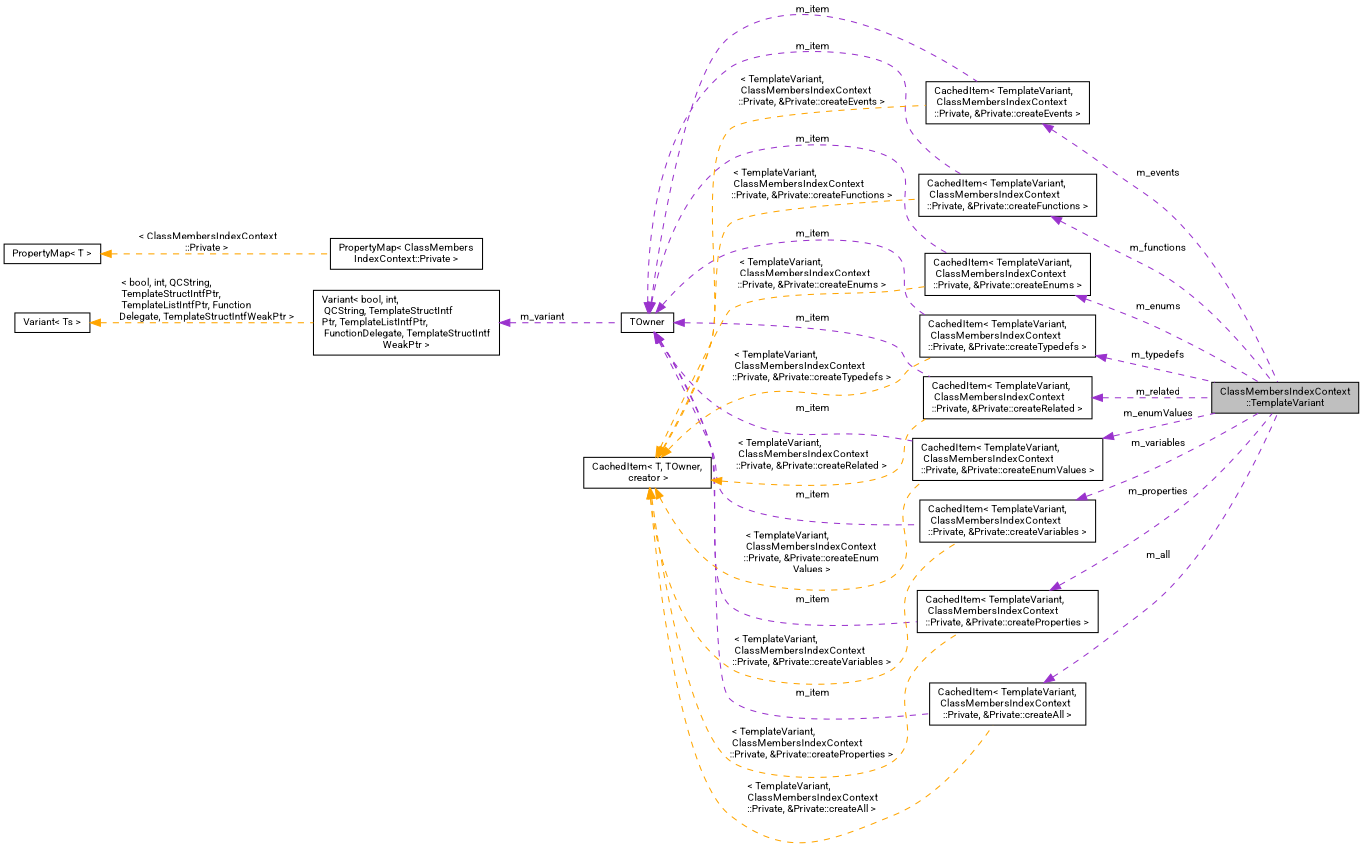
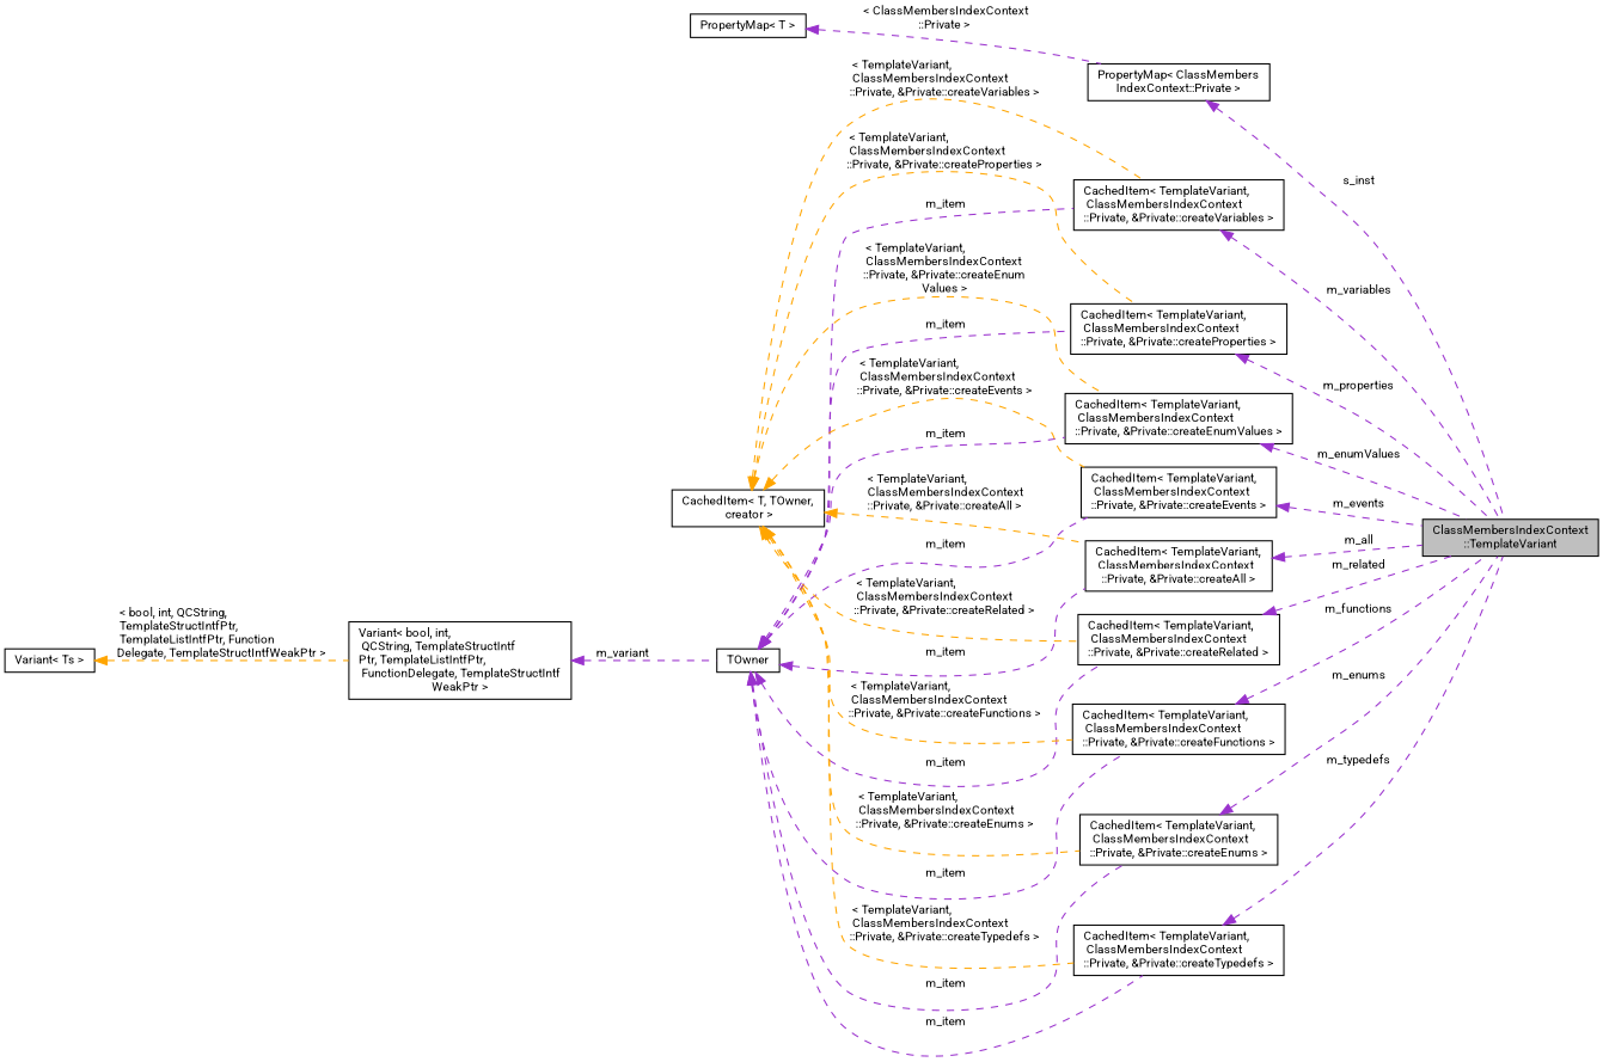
  digraph {
    fontname=Roboto
    rankdir=LR
    node [color=black fillcolor=white fontname=Roboto fontsize=10 shape=record style=filled]
    edge [color=darkorchid3 dir=back fontname=Roboto fontsize=10 labelfontname=Helvetica labelfontsize=10 style=dashed]
    n1 [fillcolor=grey75 fontcolor=black height=0.2 label="ClassMembersIndexContext\l::TemplateVariant" width=0.4]
    n2 [height=0.2 label="PropertyMap\< ClassMembers\lIndexContext::Private \>" width=0.4]
    n3 [height=0.2 label="PropertyMap\< T \>" width=0.4]
    n4 [height=0.2 label="CachedItem\< TemplateVariant,\l ClassMembersIndexContext\l::Private, &Private::createEvents \>" width=0.4]
    n5 [height=0.2 label=TOwner width=0.4]
    n6 [height=0.2 label="CachedItem\< TemplateVariant,\l ClassMembersIndexContext\l::Private, &Private::createFunctions \>" width=0.4]
    n7 [height=0.2 label="CachedItem\< TemplateVariant,\l ClassMembersIndexContext\l::Private, &Private::createTypedefs \>" width=0.4]
    n8 [height=0.2 label="CachedItem\< TemplateVariant,\l ClassMembersIndexContext\l::Private, &Private::createVariables \>" width=0.4]
    n9 [height=0.2 label="CachedItem\< TemplateVariant,\l ClassMembersIndexContext\l::Private, &Private::createRelated \>" width=0.4]
    n10 [height=0.2 label="CachedItem\< TemplateVariant,\l ClassMembersIndexContext\l::Private, &Private::createEnums \>" width=0.4]
    n11 [height=0.2 label="CachedItem\< TemplateVariant,\l ClassMembersIndexContext\l::Private, &Private::createAll \>" width=0.4]
    n12 [height=0.2 label="CachedItem\< TemplateVariant,\l ClassMembersIndexContext\l::Private, &Private::createProperties \>" width=0.4]
    n13 [height=0.2 label="CachedItem\< TemplateVariant,\l ClassMembersIndexContext\l::Private, &Private::createEnumValues \>" width=0.4]
    n14 [height=0.2 label="Variant\< bool, int,\l QCString, TemplateStructIntf\lPtr, TemplateListIntfPtr,\l FunctionDelegate, TemplateStructIntf\lWeakPtr \>" width=0.4]
    n15 [height=0.2 label="Variant\< Ts \>" width=0.4]
    n16 [height=0.2 label="CachedItem\< T, TOwner,\l creator \>" width=0.4]
-   n3 -> n2 [color=orange label=" \< ClassMembersIndexContext\l::Private \>"]
+   n2 -> n1 [label=" s_inst"]
+   n3 -> n2 [label=" \< ClassMembersIndexContext\l::Private \>"]
    n4 -> n1 [label=" m_events"]
    n5 -> n4 [label=" m_item"]
    n5 -> n6 [label=" m_item"]
    n5 -> n7 [label=" m_item"]
    n5 -> n8 [label=" m_item"]
    n5 -> n9 [label=" m_item"]
    n5 -> n10 [label=" m_item"]
    n5 -> n11 [label=" m_item"]
    n5 -> n12 [label=" m_item"]
    n5 -> n13 [label=" m_item"]
    n6 -> n1 [label=" m_functions"]
    n7 -> n1 [label=" m_typedefs"]
    n8 -> n1 [label=" m_variables"]
    n9 -> n1 [label=" m_related"]
    n10 -> n1 [label=" m_enums"]
    n11 -> n1 [label=" m_all"]
    n12 -> n1 [label=" m_properties"]
    n13 -> n1 [label=" m_enumValues"]
    n14 -> n5 [label=" m_variant"]
    n15 -> n14 [color=orange label=" \< bool, int, QCString,\l TemplateStructIntfPtr,\l TemplateListIntfPtr, Function\lDelegate, TemplateStructIntfWeakPtr \>"]
    n16 -> n4 [color=orange label=" \< TemplateVariant,\l ClassMembersIndexContext\l::Private, &Private::createEvents \>"]
    n16 -> n6 [color=orange label=" \< TemplateVariant,\l ClassMembersIndexContext\l::Private, &Private::createFunctions \>"]
    n16 -> n7 [color=orange label=" \< TemplateVariant,\l ClassMembersIndexContext\l::Private, &Private::createTypedefs \>"]
    n16 -> n8 [color=orange label=" \< TemplateVariant,\l ClassMembersIndexContext\l::Private, &Private::createVariables \>"]
    n16 -> n9 [color=orange label=" \< TemplateVariant,\l ClassMembersIndexContext\l::Private, &Private::createRelated \>"]
    n16 -> n10 [color=orange label=" \< TemplateVariant,\l ClassMembersIndexContext\l::Private, &Private::createEnums \>"]
    n16 -> n11 [color=orange label=" \< TemplateVariant,\l ClassMembersIndexContext\l::Private, &Private::createAll \>"]
    n16 -> n12 [color=orange label=" \< TemplateVariant,\l ClassMembersIndexContext\l::Private, &Private::createProperties \>"]
    n16 -> n13 [color=orange label=" \< TemplateVariant,\l ClassMembersIndexContext\l::Private, &Private::createEnum\lValues \>"]
  }
